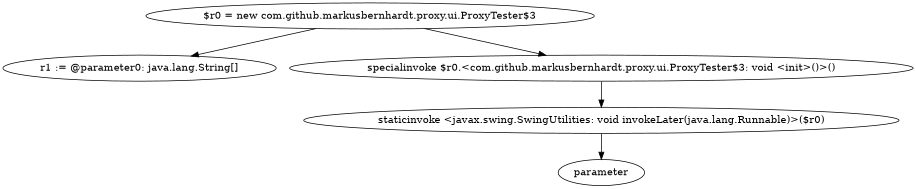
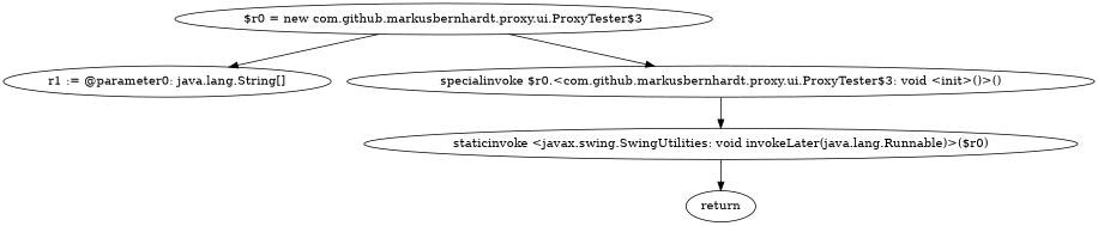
  digraph {
    "$r0 = new com.github.markusbernhardt.proxy.ui.ProxyTester$3"
    "r1 := @parameter0: java.lang.String[]"
    "specialinvoke $r0.<com.github.markusbernhardt.proxy.ui.ProxyTester$3: void <init>()>()"
    "staticinvoke <javax.swing.SwingUtilities: void invokeLater(java.lang.Runnable)>($r0)"
-   return [label=parameter]
+   return
    "$r0 = new com.github.markusbernhardt.proxy.ui.ProxyTester$3" -> "r1 := @parameter0: java.lang.String[]"
    "$r0 = new com.github.markusbernhardt.proxy.ui.ProxyTester$3" -> "specialinvoke $r0.<com.github.markusbernhardt.proxy.ui.ProxyTester$3: void <init>()>()"
    "specialinvoke $r0.<com.github.markusbernhardt.proxy.ui.ProxyTester$3: void <init>()>()" -> "staticinvoke <javax.swing.SwingUtilities: void invokeLater(java.lang.Runnable)>($r0)"
    "staticinvoke <javax.swing.SwingUtilities: void invokeLater(java.lang.Runnable)>($r0)" -> return
  }
